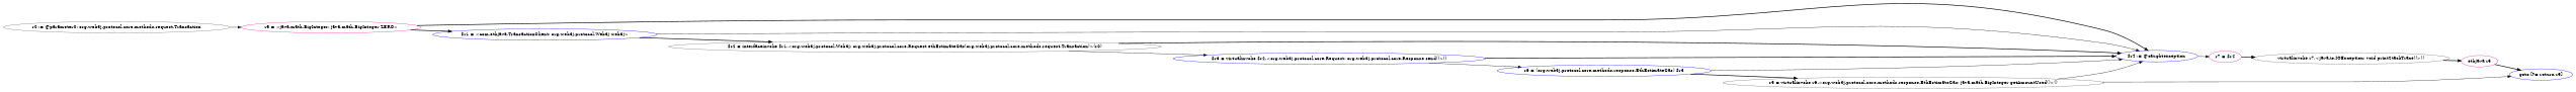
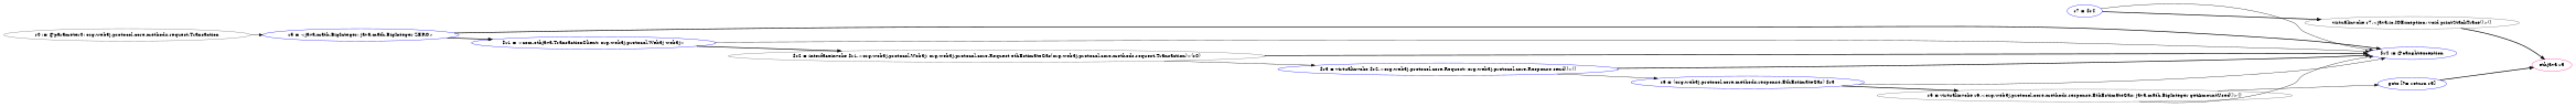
  digraph {
    fontname="DejaVu Serif"
    rankdir=LR
    node [color=blue fontname="DejaVu Serif"]
    edge [fontname="DejaVu Serif" style=bold]
-   "r5 = <java.math.BigInteger: java.math.BigInteger ZERO>" [color=deeppink]
+   "r5 = <java.math.BigInteger: java.math.BigInteger ZERO>"
    "r0 := @parameter0: org.web3j.protocol.core.methods.request.Transaction" [color=gray40]
    "$r1 = <com.ethjava.TransactionClient: org.web3j.protocol.Web3j web3j>"
    "$r4 := @caughtexception"
    "$r2 = interfaceinvoke $r1.<org.web3j.protocol.Web3j: org.web3j.protocol.core.Request ethEstimateGas(org.web3j.protocol.core.methods.request.Transaction)>(r0)" [color=gray40]
-   "r7 = $r4" [color=deeppink]
+   "r7 = $r4"
    "$r3 = virtualinvoke $r2.<org.web3j.protocol.core.Request: org.web3j.protocol.core.Response send()>()"
    "r6 = (org.web3j.protocol.core.methods.response.EthEstimateGas) $r3"
    "r5 = virtualinvoke r6.<org.web3j.protocol.core.methods.response.EthEstimateGas: java.math.BigInteger getAmountUsed()>()" [color=gray40]
    "goto [?= return r5]"
    n11 [color=deeppink label="ethjava r5"]
    "virtualinvoke r7.<java.io.IOException: void printStackTrace()>()" [color=gray40]
    "r5 = <java.math.BigInteger: java.math.BigInteger ZERO>" -> "$r1 = <com.ethjava.TransactionClient: org.web3j.protocol.Web3j web3j>"
    "r5 = <java.math.BigInteger: java.math.BigInteger ZERO>" -> "$r4 := @caughtexception"
    "r0 := @parameter0: org.web3j.protocol.core.methods.request.Transaction" -> "r5 = <java.math.BigInteger: java.math.BigInteger ZERO>" [style=solid]
    "$r1 = <com.ethjava.TransactionClient: org.web3j.protocol.Web3j web3j>" -> "$r4 := @caughtexception" [style=solid]
    "$r1 = <com.ethjava.TransactionClient: org.web3j.protocol.Web3j web3j>" -> "$r2 = interfaceinvoke $r1.<org.web3j.protocol.Web3j: org.web3j.protocol.core.Request ethEstimateGas(org.web3j.protocol.core.methods.request.Transaction)>(r0)"
-   "$r4 := @caughtexception" -> "r7 = $r4" [style=solid]
+   "r7 = $r4" -> "$r4 := @caughtexception" [style=solid]
    "$r2 = interfaceinvoke $r1.<org.web3j.protocol.Web3j: org.web3j.protocol.core.Request ethEstimateGas(org.web3j.protocol.core.methods.request.Transaction)>(r0)" -> "$r4 := @caughtexception"
    "$r2 = interfaceinvoke $r1.<org.web3j.protocol.Web3j: org.web3j.protocol.core.Request ethEstimateGas(org.web3j.protocol.core.methods.request.Transaction)>(r0)" -> "$r3 = virtualinvoke $r2.<org.web3j.protocol.core.Request: org.web3j.protocol.core.Response send()>()" [style=solid]
    "r7 = $r4" -> "virtualinvoke r7.<java.io.IOException: void printStackTrace()>()"
    "$r3 = virtualinvoke $r2.<org.web3j.protocol.core.Request: org.web3j.protocol.core.Response send()>()" -> "$r4 := @caughtexception"
    "$r3 = virtualinvoke $r2.<org.web3j.protocol.core.Request: org.web3j.protocol.core.Response send()>()" -> "r6 = (org.web3j.protocol.core.methods.response.EthEstimateGas) $r3" [style=solid]
    "r6 = (org.web3j.protocol.core.methods.response.EthEstimateGas) $r3" -> "$r4 := @caughtexception" [style=solid]
    "r6 = (org.web3j.protocol.core.methods.response.EthEstimateGas) $r3" -> "r5 = virtualinvoke r6.<org.web3j.protocol.core.methods.response.EthEstimateGas: java.math.BigInteger getAmountUsed()>()"
    "r5 = virtualinvoke r6.<org.web3j.protocol.core.methods.response.EthEstimateGas: java.math.BigInteger getAmountUsed()>()" -> "$r4 := @caughtexception" [style=solid]
    "r5 = virtualinvoke r6.<org.web3j.protocol.core.methods.response.EthEstimateGas: java.math.BigInteger getAmountUsed()>()" -> "goto [?= return r5]" [style=solid]
-   n11 -> "goto [?= return r5]"
+   "goto [?= return r5]" -> n11
    "virtualinvoke r7.<java.io.IOException: void printStackTrace()>()" -> n11
  }
